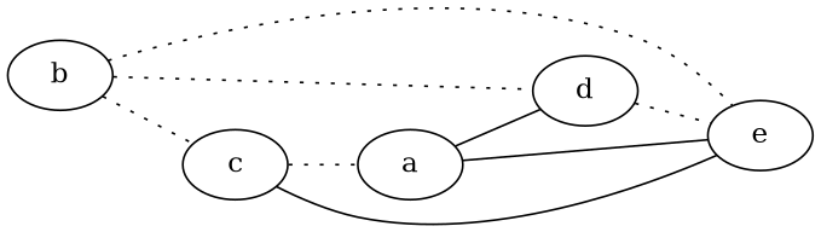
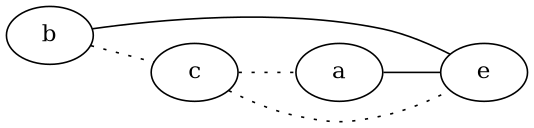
  graph {
    rankdir=LR
    edge [style=dotted]
    a
-   d
    e
    b
    c
-   a -- d [style=""]
    a -- e [style=solid]
-   d -- e
-   b -- d
-   b -- e
+   b -- e [style=solid]
    b -- c
    c -- a
-   c -- e [style=solid]
+   c -- e
  }
